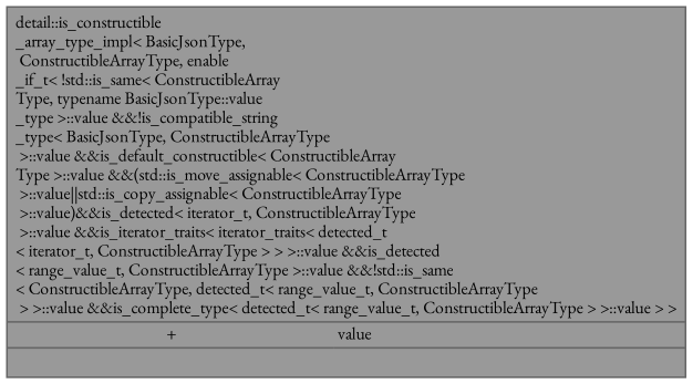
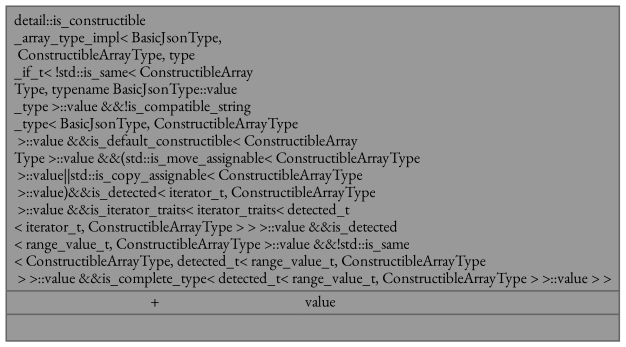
  digraph {
    fontname="EB Garamond"
-   n1 [color=gray40 fillcolor=grey60 fontcolor=black fontname="EB Garamond" fontsize=10 height=0.2 label=<<TABLE CELLBORDER="0" BORDER="1"><TR><TD COLSPAN="2" CELLPADDING="1" CELLSPACING="0">detail::is_constructible<BR ALIGN="LEFT"/>_array_type_impl&lt; BasicJsonType,<BR ALIGN="LEFT"/> ConstructibleArrayType, enable<BR ALIGN="LEFT"/>_if_t&lt; !std::is_same&lt; ConstructibleArray<BR ALIGN="LEFT"/>Type, typename BasicJsonType::value<BR ALIGN="LEFT"/>_type &gt;::value &amp;&amp;!is_compatible_string<BR ALIGN="LEFT"/>_type&lt; BasicJsonType, ConstructibleArrayType<BR ALIGN="LEFT"/> &gt;::value &amp;&amp;is_default_constructible&lt; ConstructibleArray<BR ALIGN="LEFT"/>Type &gt;::value &amp;&amp;(std::is_move_assignable&lt; ConstructibleArrayType<BR ALIGN="LEFT"/> &gt;::value||std::is_copy_assignable&lt; ConstructibleArrayType<BR ALIGN="LEFT"/> &gt;::value)&amp;&amp;is_detected&lt; iterator_t, ConstructibleArrayType<BR ALIGN="LEFT"/> &gt;::value &amp;&amp;is_iterator_traits&lt; iterator_traits&lt; detected_t<BR ALIGN="LEFT"/>&lt; iterator_t, ConstructibleArrayType &gt; &gt; &gt;::value &amp;&amp;is_detected<BR ALIGN="LEFT"/>&lt; range_value_t, ConstructibleArrayType &gt;::value &amp;&amp;!std::is_same<BR ALIGN="LEFT"/>&lt; ConstructibleArrayType, detected_t&lt; range_value_t, ConstructibleArrayType<BR ALIGN="LEFT"/> &gt; &gt;::value &amp;&amp;is_complete_type&lt; detected_t&lt; range_value_t, ConstructibleArrayType &gt; &gt;::value &gt; &gt;</TD></TR> <HR/> <TR><TD VALIGN="top" CELLPADDING="1" CELLSPACING="0">+</TD><TD VALIGN="top" ALIGN="LEFT" CELLPADDING="1" CELLSPACING="0">value<BR ALIGN="LEFT"/></TD></TR> <HR/> <TR><TD COLSPAN="2" CELLPADDING="1" CELLSPACING="0">&nbsp;</TD></TR> </TABLE>> shape=plain style=filled width=0.4]
+   n1 [color=gray40 fillcolor=grey60 fontcolor=black fontname="EB Garamond" fontsize=10 height=0.2 label=<<TABLE CELLBORDER="0" BORDER="1"><TR><TD COLSPAN="2" CELLPADDING="1" CELLSPACING="0">detail::is_constructible<BR ALIGN="LEFT"/>_array_type_impl&lt; BasicJsonType,<BR ALIGN="LEFT"/> ConstructibleArrayType, type<BR ALIGN="LEFT"/>_if_t&lt; !std::is_same&lt; ConstructibleArray<BR ALIGN="LEFT"/>Type, typename BasicJsonType::value<BR ALIGN="LEFT"/>_type &gt;::value &amp;&amp;!is_compatible_string<BR ALIGN="LEFT"/>_type&lt; BasicJsonType, ConstructibleArrayType<BR ALIGN="LEFT"/> &gt;::value &amp;&amp;is_default_constructible&lt; ConstructibleArray<BR ALIGN="LEFT"/>Type &gt;::value &amp;&amp;(std::is_move_assignable&lt; ConstructibleArrayType<BR ALIGN="LEFT"/> &gt;::value||std::is_copy_assignable&lt; ConstructibleArrayType<BR ALIGN="LEFT"/> &gt;::value)&amp;&amp;is_detected&lt; iterator_t, ConstructibleArrayType<BR ALIGN="LEFT"/> &gt;::value &amp;&amp;is_iterator_traits&lt; iterator_traits&lt; detected_t<BR ALIGN="LEFT"/>&lt; iterator_t, ConstructibleArrayType &gt; &gt; &gt;::value &amp;&amp;is_detected<BR ALIGN="LEFT"/>&lt; range_value_t, ConstructibleArrayType &gt;::value &amp;&amp;!std::is_same<BR ALIGN="LEFT"/>&lt; ConstructibleArrayType, detected_t&lt; range_value_t, ConstructibleArrayType<BR ALIGN="LEFT"/> &gt; &gt;::value &amp;&amp;is_complete_type&lt; detected_t&lt; range_value_t, ConstructibleArrayType &gt; &gt;::value &gt; &gt;</TD></TR> <HR/> <TR><TD VALIGN="top" CELLPADDING="1" CELLSPACING="0">+</TD><TD VALIGN="top" ALIGN="LEFT" CELLPADDING="1" CELLSPACING="0">value<BR ALIGN="LEFT"/></TD></TR> <HR/> <TR><TD COLSPAN="2" CELLPADDING="1" CELLSPACING="0">&nbsp;</TD></TR> </TABLE>> shape=plain style=filled width=0.4]
  }
